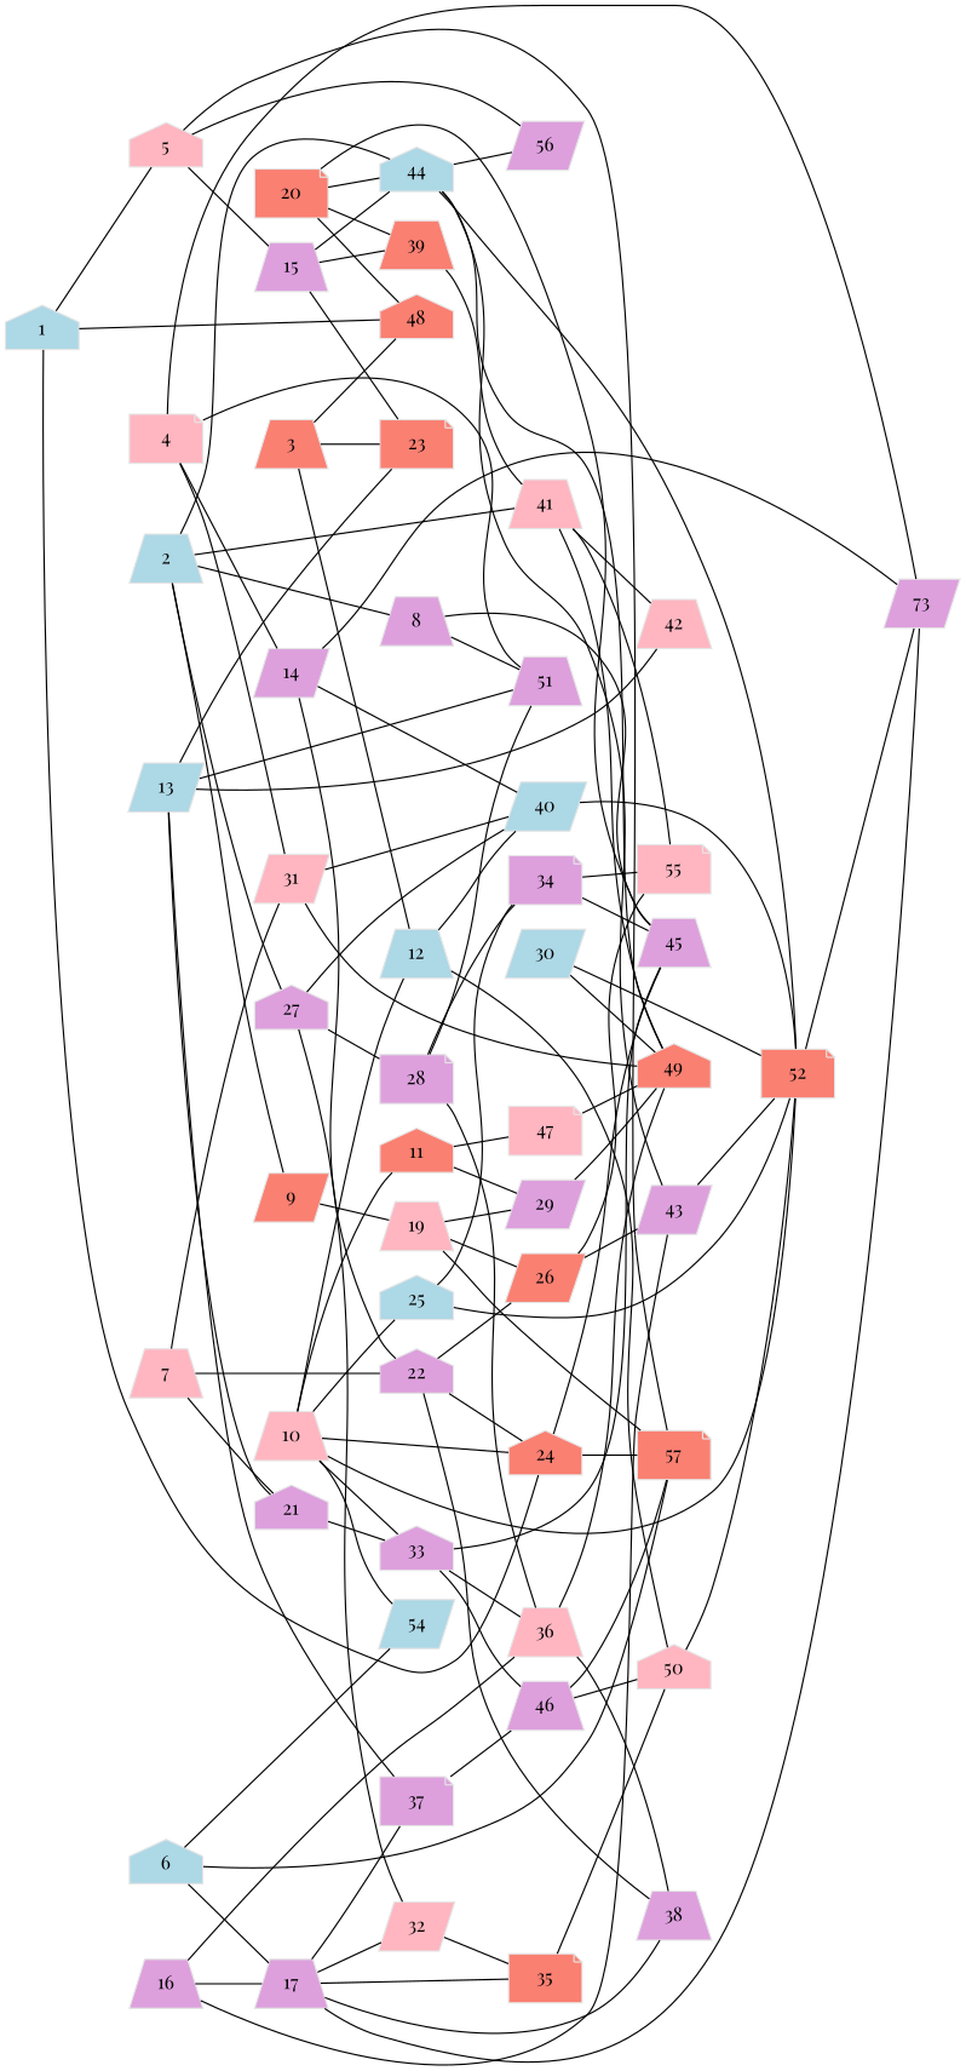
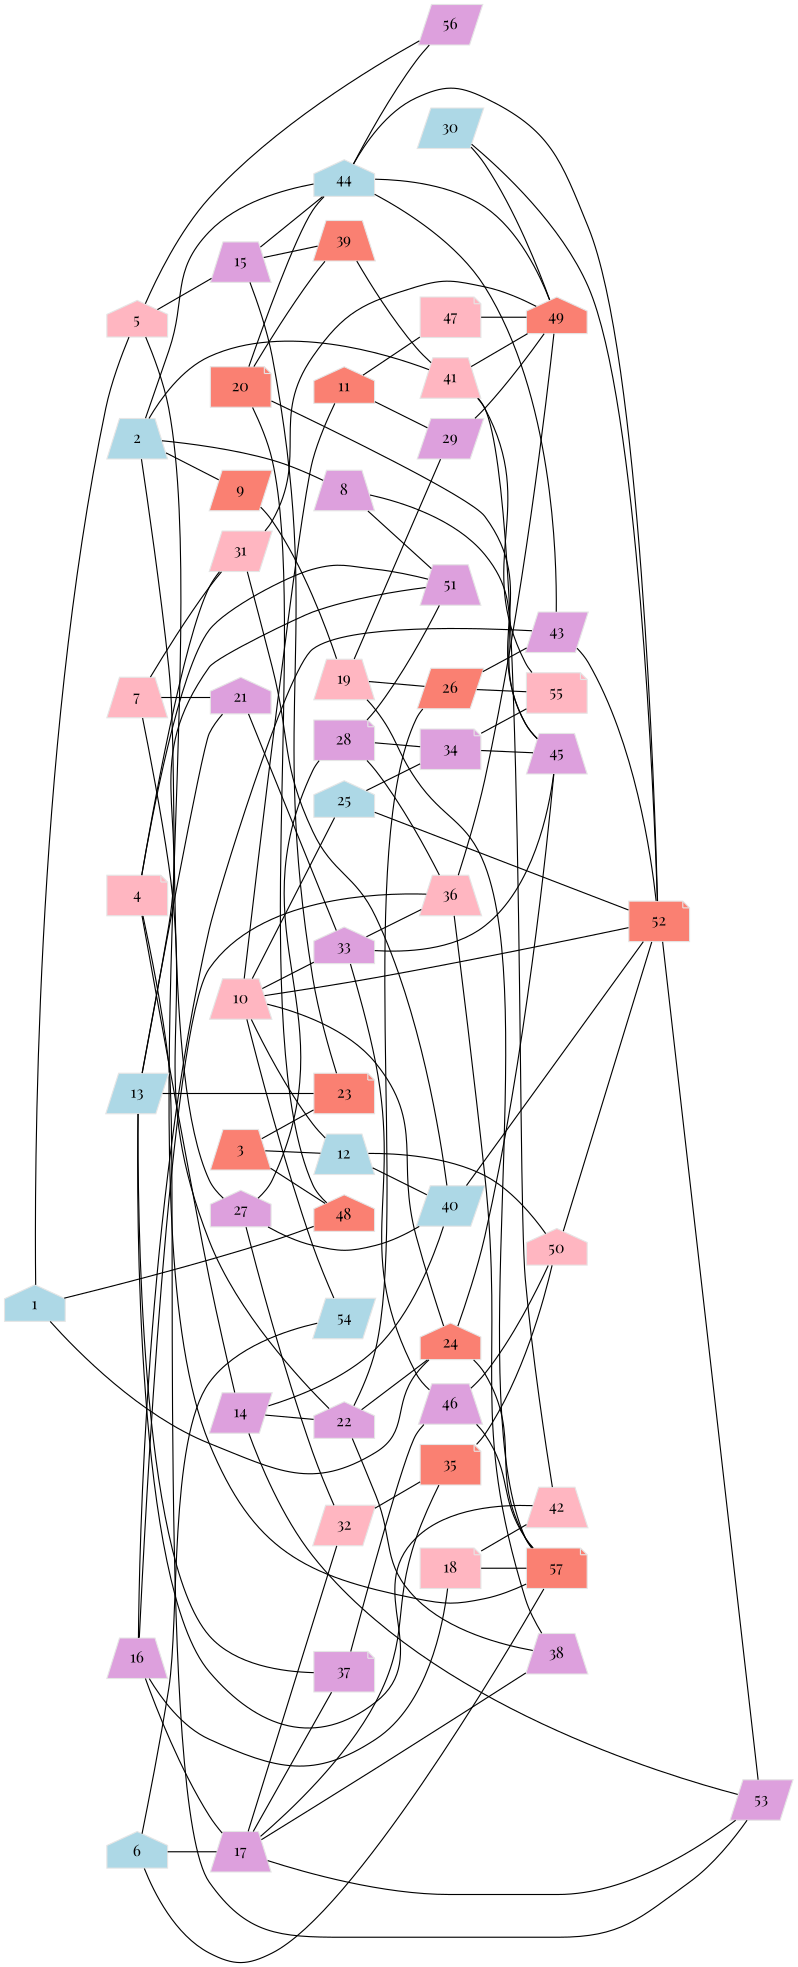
  graph {
    fontname="Playfair Display"
    rankdir=LR
    node [color=gray90 fillcolor=plum fontname="Playfair Display" shape=trapezium style=filled]
    edge [fontname="Playfair Display"]
    1 [fillcolor=lightblue shape=house]
    5 [fillcolor=lightpink shape=house]
    24 [fillcolor=salmon shape=house]
    48 [fillcolor=salmon shape=house]
    15
    56 [shape=parallelogram]
    57 [fillcolor=salmon shape=note]
    45
    2 [fillcolor=lightblue]
    8
    9 [fillcolor=salmon shape=parallelogram]
    27 [shape=house]
    41 [fillcolor=lightpink]
    44 [fillcolor=lightblue shape=house]
    51
    19 [fillcolor=lightpink]
    40 [fillcolor=lightblue shape=parallelogram]
    32 [fillcolor=lightpink shape=parallelogram]
    28 [shape=note]
    42 [fillcolor=lightpink]
    55 [fillcolor=lightpink shape=note]
    49 [fillcolor=salmon shape=house]
    52 [fillcolor=salmon shape=note]
    43 [shape=parallelogram]
    3 [fillcolor=salmon]
    12 [fillcolor=lightblue]
    23 [fillcolor=salmon shape=note]
    50 [fillcolor=lightpink shape=house]
    4 [fillcolor=lightpink shape=note]
    14 [shape=parallelogram]
    31 [fillcolor=lightpink shape=parallelogram]
-   53 [shape=parallelogram label=73]
+   53 [shape=parallelogram]
    22 [shape=house]
    39 [fillcolor=salmon]
    6 [fillcolor=lightblue shape=house]
    17
    54 [fillcolor=lightblue shape=parallelogram]
    37 [shape=note]
    35 [fillcolor=salmon shape=note]
    38
    7 [fillcolor=lightpink]
    21 [shape=house]
    33 [shape=house]
    26 [fillcolor=salmon shape=parallelogram]
    29 [shape=parallelogram]
    10 [fillcolor=lightpink]
    11 [fillcolor=salmon shape=house]
    25 [fillcolor=lightblue shape=house]
    47 [fillcolor=lightpink shape=note]
    34 [shape=note]
    36 [fillcolor=lightpink]
    46
    13 [fillcolor=lightblue shape=parallelogram]
    16
+   18 [fillcolor=lightpink shape=note]
    20 [fillcolor=salmon shape=note]
    30 [fillcolor=lightblue shape=parallelogram]
    1 -- 5
    1 -- 24
    1 -- 48
    5 -- 15
    5 -- 56
    5 -- 57
    24 -- 57
    24 -- 45
    15 -- 44
    15 -- 23
    15 -- 39
    2 -- 8
    2 -- 9
    2 -- 27
    2 -- 41
    2 -- 44
    8 -- 45
    8 -- 51
    9 -- 19
    27 -- 40
    27 -- 32
    27 -- 28
    41 -- 42
    41 -- 55
    41 -- 49
    44 -- 56
    44 -- 49
    44 -- 52
    44 -- 43
    19 -- 57
    19 -- 26
    19 -- 29
    40 -- 52
    32 -- 35
    28 -- 51
    28 -- 34
    28 -- 36
    52 -- 53
    43 -- 52
    3 -- 48
    3 -- 12
    3 -- 23
    12 -- 40
    12 -- 50
    50 -- 52
    4 -- 51
    4 -- 14
    4 -- 31
    4 -- 53
    14 -- 40
    14 -- 53
    14 -- 22
    31 -- 40
    31 -- 49
    22 -- 24
    22 -- 38
    22 -- 26
    39 -- 41
    6 -- 57
    6 -- 17
    6 -- 54
    17 -- 32
    17 -- 53
    17 -- 37
    17 -- 35
    17 -- 38
    37 -- 46
    35 -- 50
    7 -- 31
    7 -- 22
    7 -- 21
    21 -- 33
    33 -- 45
    33 -- 36
    33 -- 46
    26 -- 55
    26 -- 43
    29 -- 49
    10 -- 24
    10 -- 52
    10 -- 12
    10 -- 54
    10 -- 33
    10 -- 11
    10 -- 25
    11 -- 29
    11 -- 47
    25 -- 52
    25 -- 34
    47 -- 49
    34 -- 45
    34 -- 55
    36 -- 49
    36 -- 38
    46 -- 57
    46 -- 50
    13 -- 51
    13 -- 42
    13 -- 23
    13 -- 37
    13 -- 21
    16 -- 43
    16 -- 17
    16 -- 36
+   16 -- 18
+   18 -- 57
+   18 -- 42
    20 -- 48
    20 -- 45
    20 -- 44
    20 -- 39
    30 -- 49
    30 -- 52
  }
